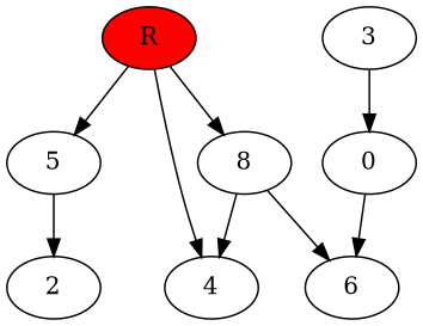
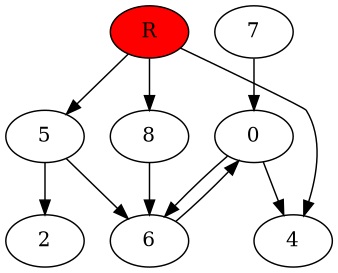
  digraph {
    n1 [label=0]
    6
    8
-   3
+   3 [label=7]
    4
    5
    2
    R [fillcolor="#ff0000" style=filled]
    n1 -> 6
-   8 -> 4
+   n1 -> 4
+   6 -> n1
    8 -> 6
    3 -> n1
+   5 -> 6
    5 -> 2
    R -> 8
    R -> 4
    R -> 5
  }
